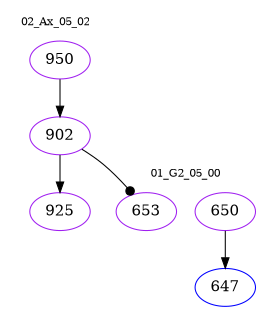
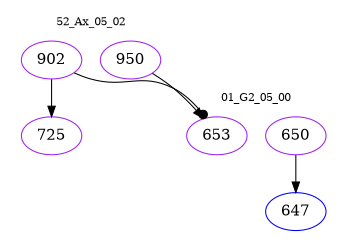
  digraph {
    node [color=purple]
    edge [arrowhead=normal color=black]
    n1 [label=950]
    n2 [label=902]
-   n3 [label=925]
+   n3 [label=725]
    n4 [label=650]
    n5 [color=blue label=647]
    n6 [label=653]
    subgraph cluster_1 {
      color=white
      fontsize=10
-     label="02_Ax_05_02"
+     label="52_Ax_05_02"
      n1
      n2
      n3
    }
    subgraph cluster_2 {
      color=white
      fontsize=10
      label="01_G2_05_00"
      n4
      n5
      n6
    }
-   n1 -> n2
+   n1 -> n6
    n2 -> n3
    n2 -> n6 [arrowhead=dot]
    n4 -> n5
  }
